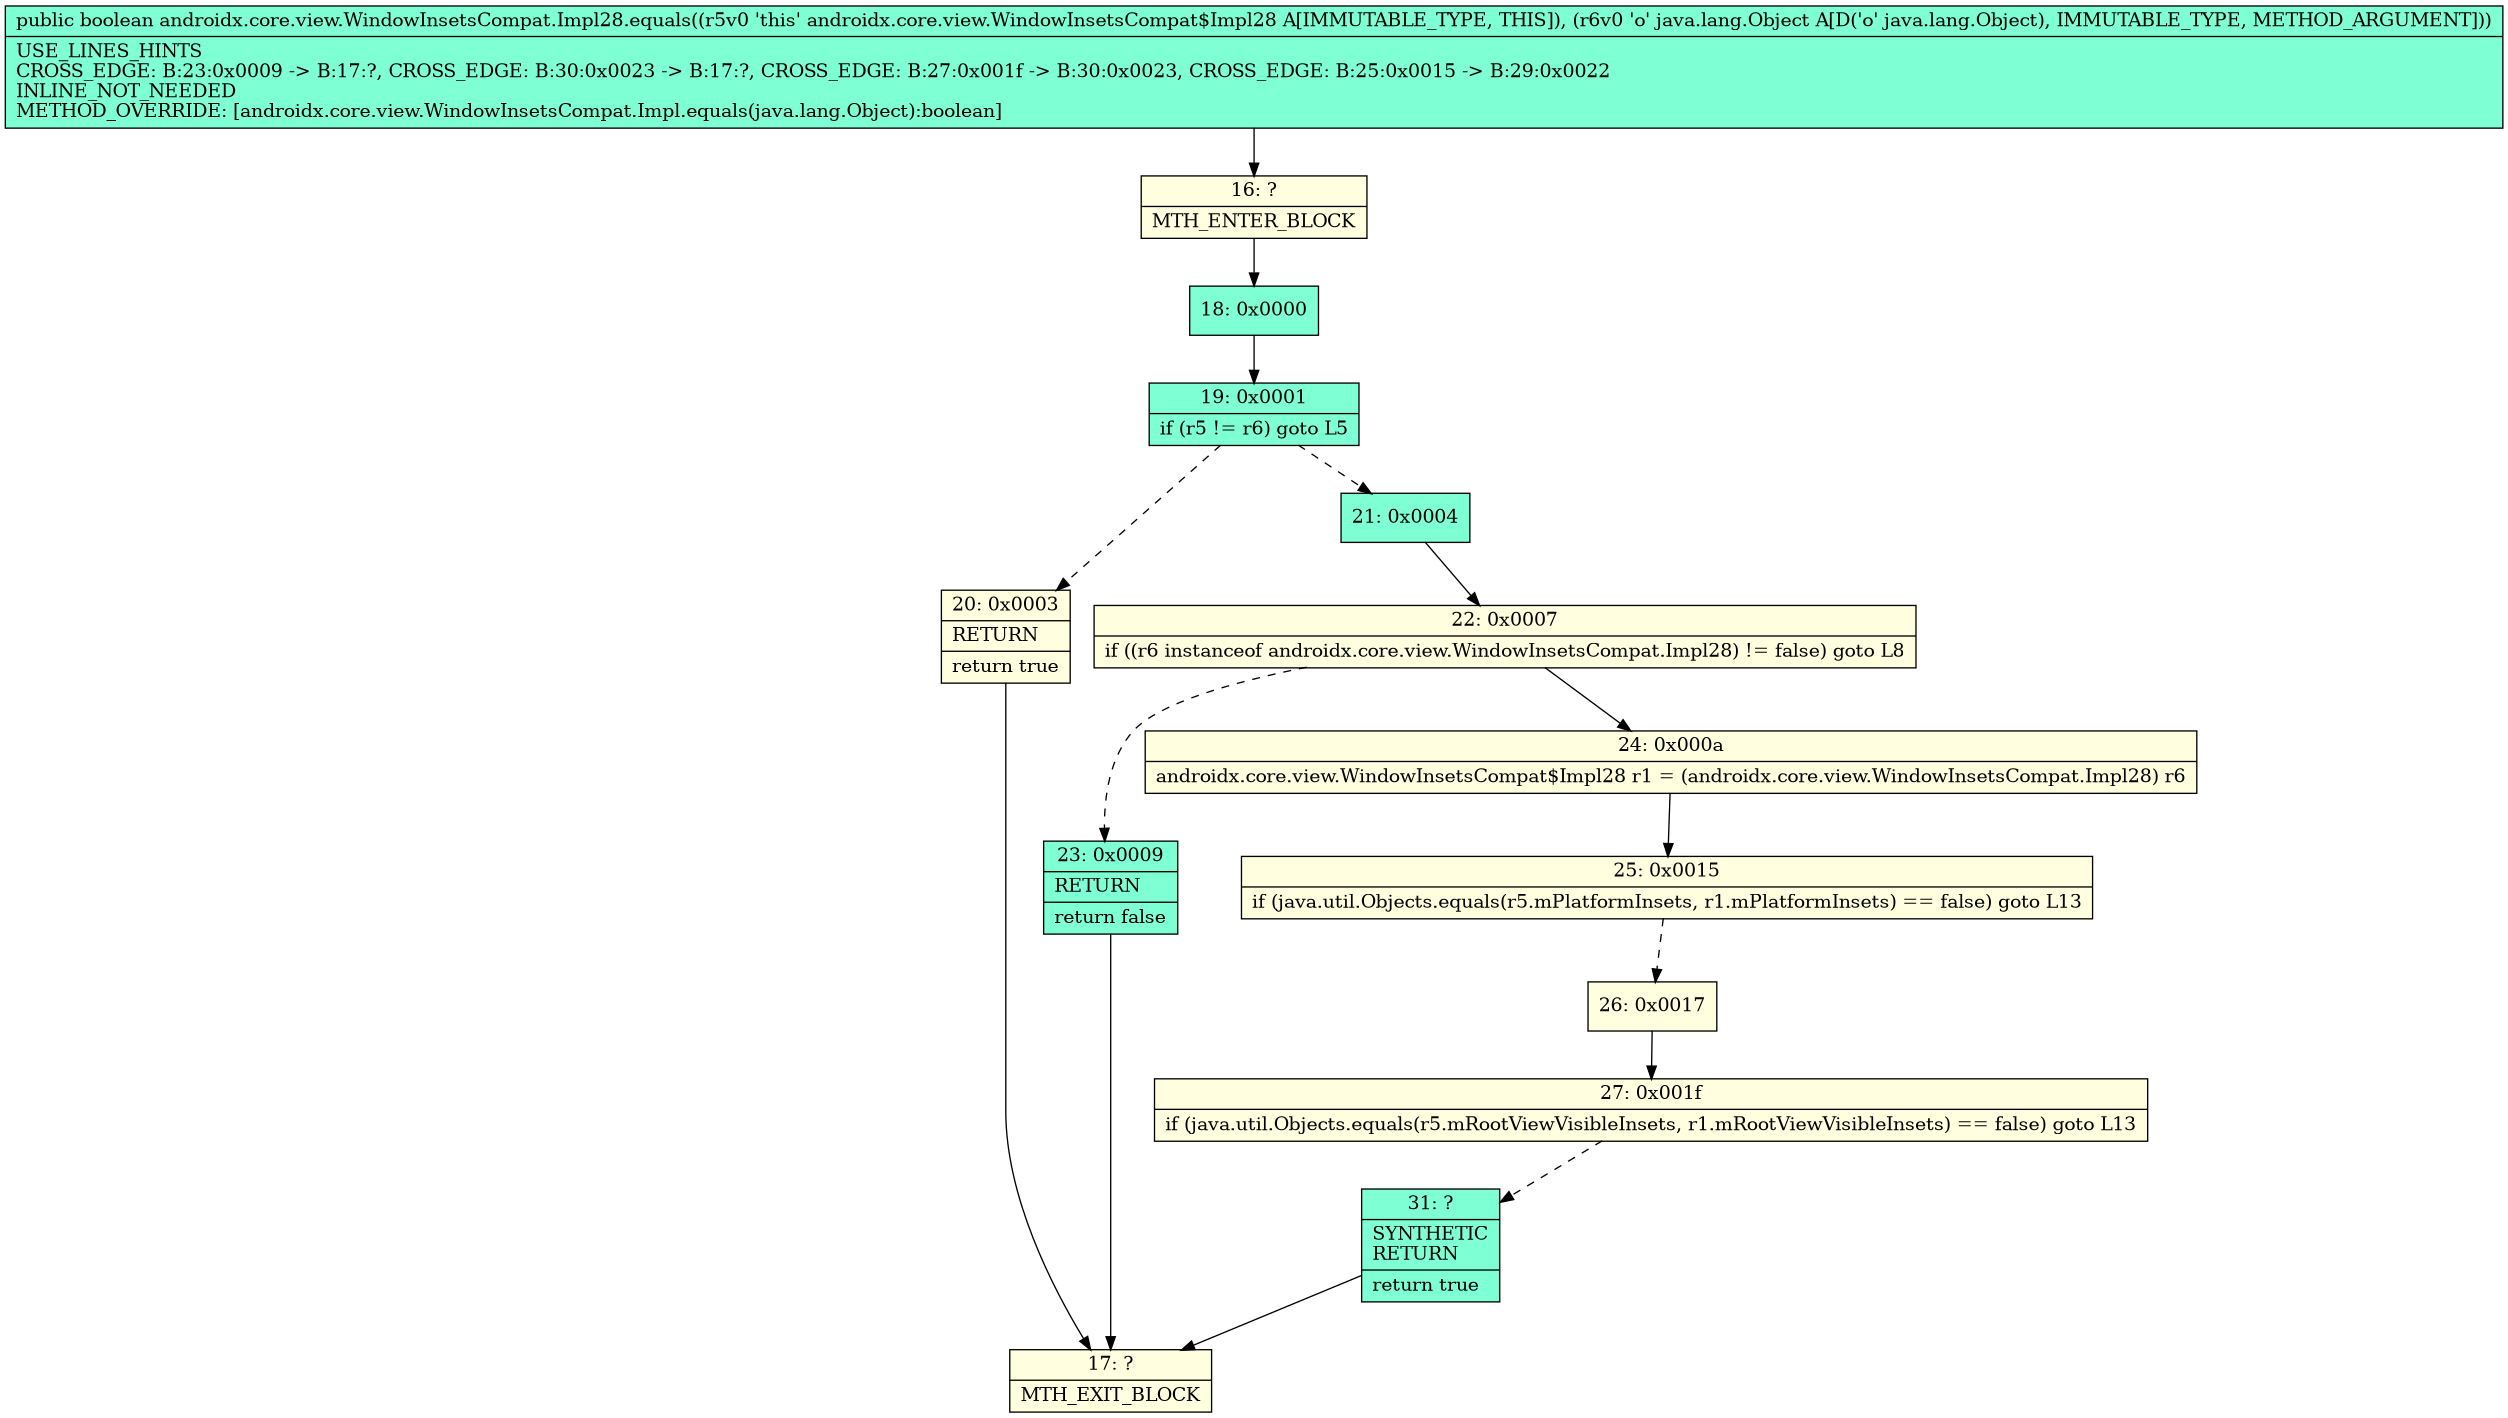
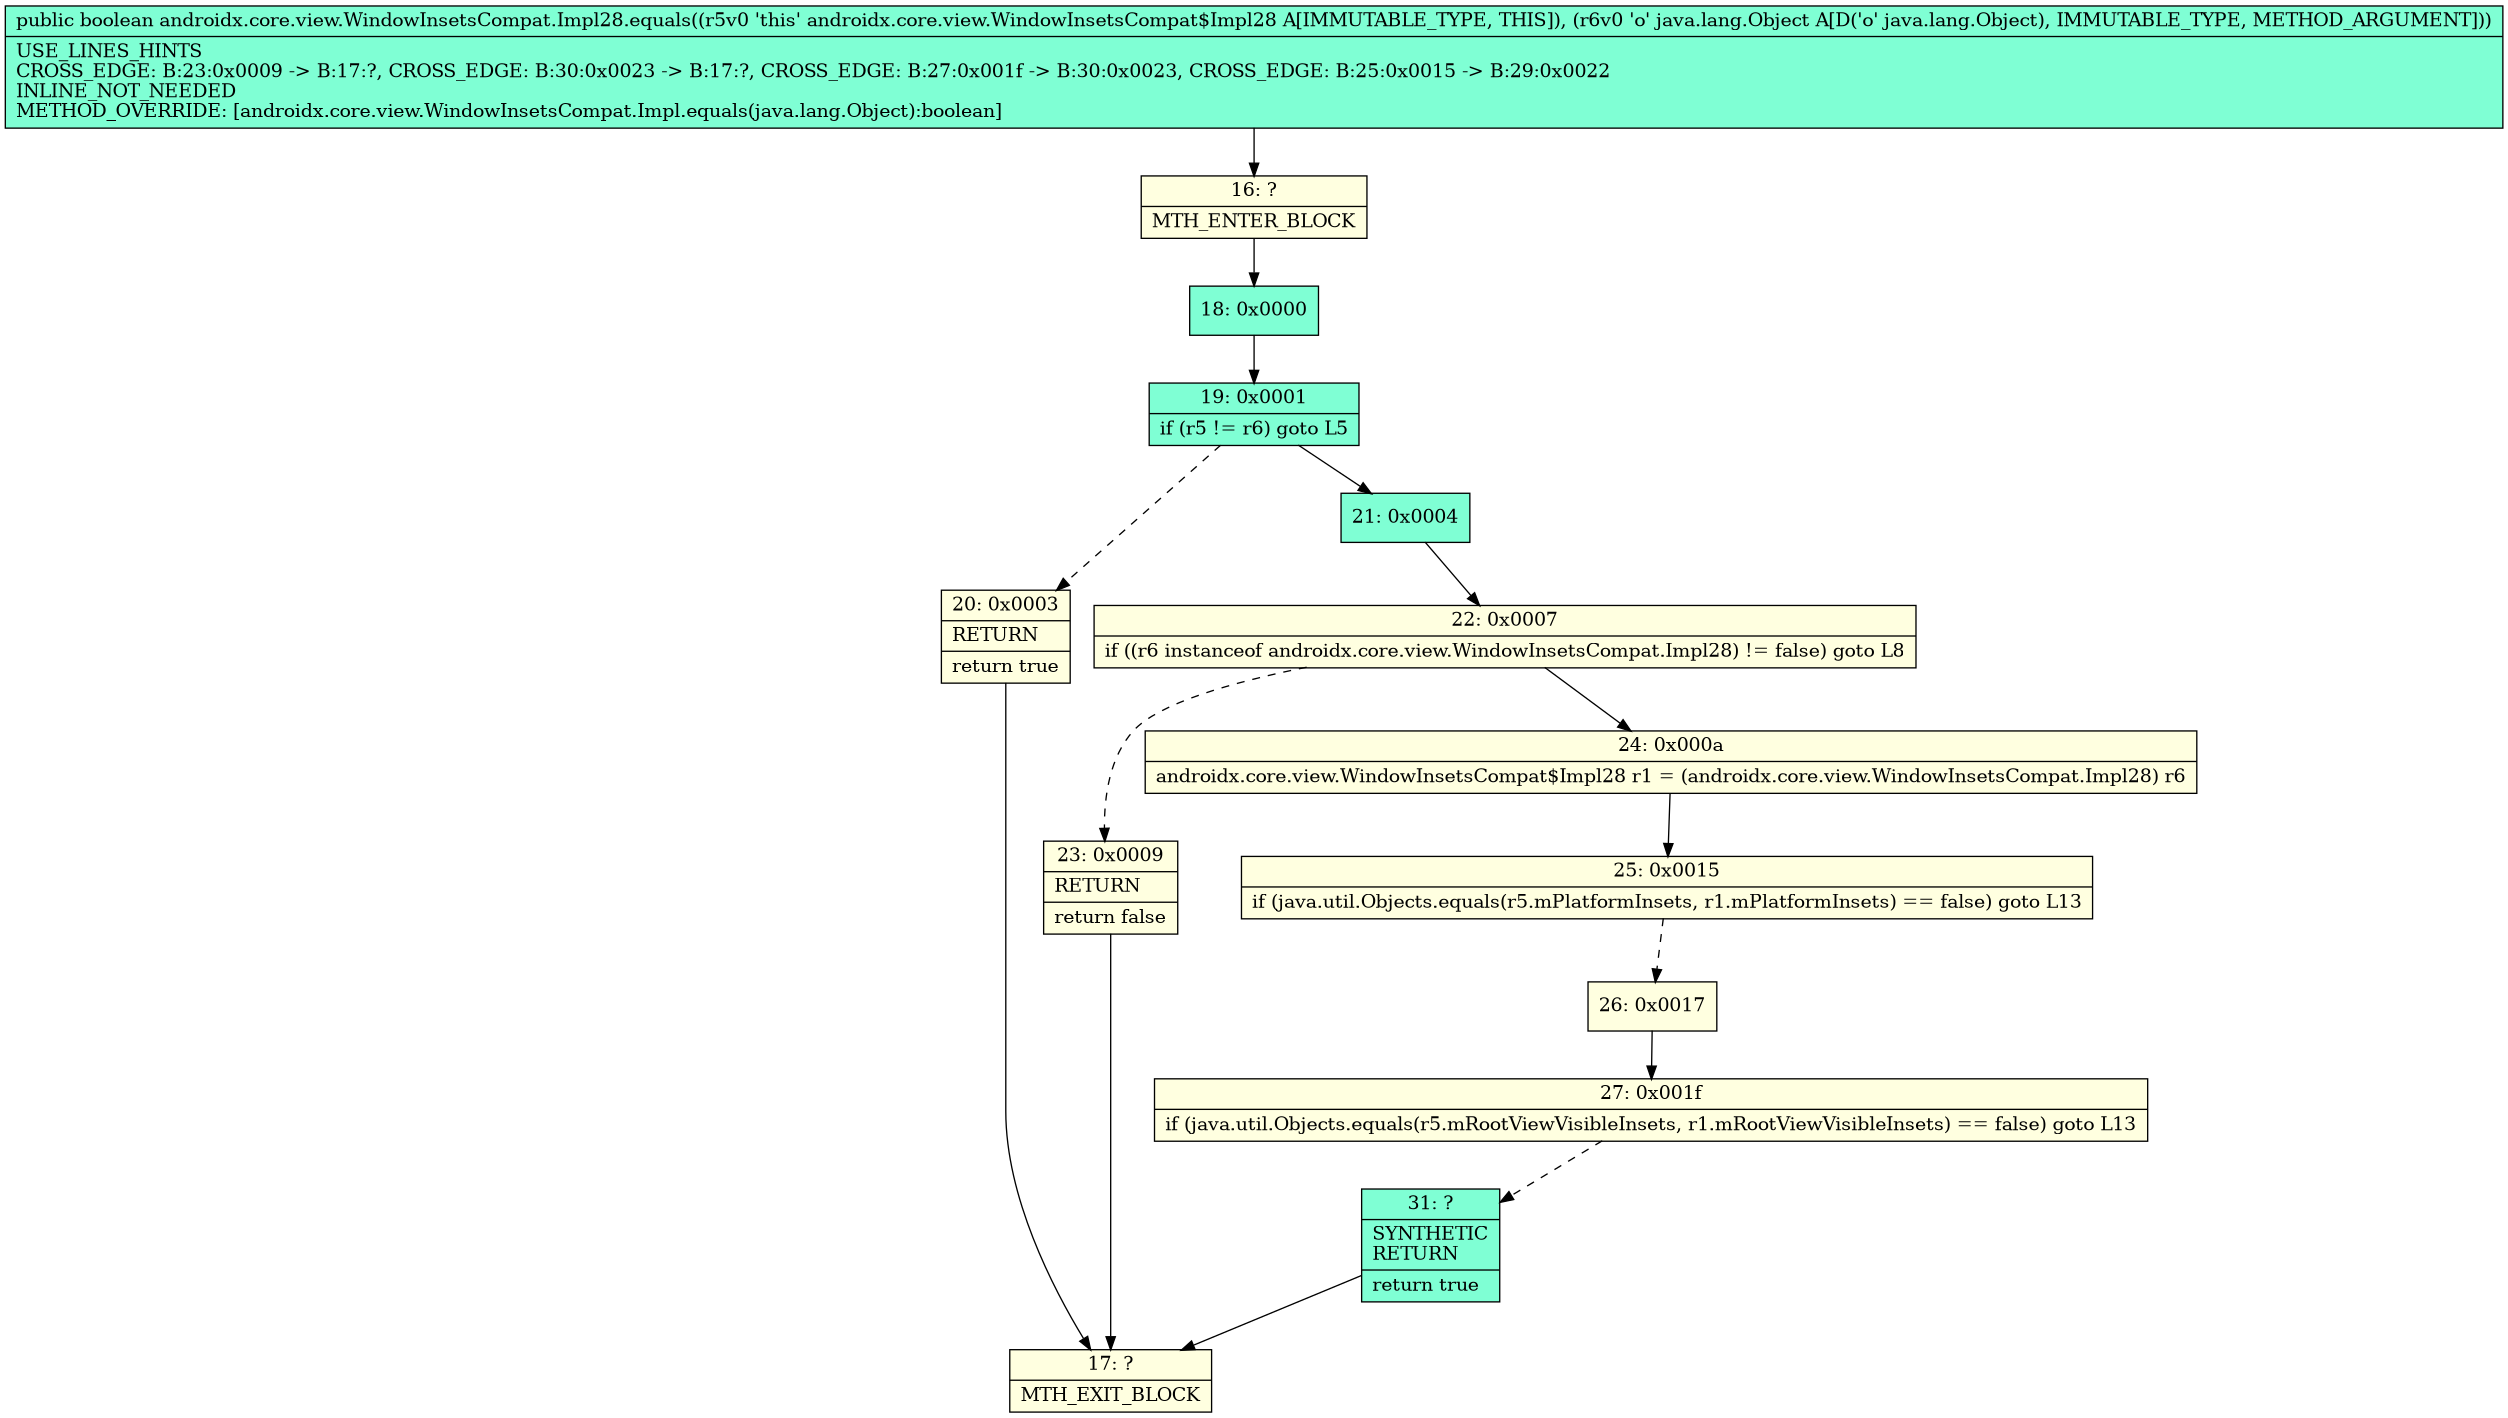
  digraph {
    node [fillcolor=lightyellow shape=record style=filled]
    n1 [label="{16\:\ ?|MTH_ENTER_BLOCK\l}"]
    n2 [fillcolor=aquamarine label="{18\:\ 0x0000}"]
    n3 [fillcolor=aquamarine label="{19\:\ 0x0001|if (r5 != r6) goto L5\l}"]
    n4 [label="{20\:\ 0x0003|RETURN\l|return true\l}"]
    n5 [fillcolor=aquamarine label="{21\:\ 0x0004}"]
    n6 [label="{17\:\ ?|MTH_EXIT_BLOCK\l}"]
    n7 [label="{22\:\ 0x0007|if ((r6 instanceof androidx.core.view.WindowInsetsCompat.Impl28) != false) goto L8\l}"]
-   n8 [fillcolor=aquamarine label="{23\:\ 0x0009|RETURN\l|return false\l}"]
+   n8 [label="{23\:\ 0x0009|RETURN\l|return false\l}"]
    n9 [label="{24\:\ 0x000a|androidx.core.view.WindowInsetsCompat$Impl28 r1 = (androidx.core.view.WindowInsetsCompat.Impl28) r6\l}"]
    n10 [label="{25\:\ 0x0015|if (java.util.Objects.equals(r5.mPlatformInsets, r1.mPlatformInsets) == false) goto L13\l}"]
    n11 [label="{26\:\ 0x0017}"]
    n12 [label="{27\:\ 0x001f|if (java.util.Objects.equals(r5.mRootViewVisibleInsets, r1.mRootViewVisibleInsets) == false) goto L13\l}"]
    n13 [fillcolor=aquamarine label="{31\:\ ?|SYNTHETIC\lRETURN\l|return true\l}"]
    n14 [fillcolor=aquamarine label="{public boolean androidx.core.view.WindowInsetsCompat.Impl28.equals((r5v0 'this' androidx.core.view.WindowInsetsCompat$Impl28 A[IMMUTABLE_TYPE, THIS]), (r6v0 'o' java.lang.Object A[D('o' java.lang.Object), IMMUTABLE_TYPE, METHOD_ARGUMENT]))  | USE_LINES_HINTS\lCROSS_EDGE: B:23:0x0009 \-\> B:17:?, CROSS_EDGE: B:30:0x0023 \-\> B:17:?, CROSS_EDGE: B:27:0x001f \-\> B:30:0x0023, CROSS_EDGE: B:25:0x0015 \-\> B:29:0x0022\lINLINE_NOT_NEEDED\lMETHOD_OVERRIDE: [androidx.core.view.WindowInsetsCompat.Impl.equals(java.lang.Object):boolean]\l}"]
    n1 -> n2
    n2 -> n3
    n3 -> n4 [style=dashed]
-   n3 -> n5 [style=dashed]
+   n3 -> n5
    n4 -> n6
    n5 -> n7
    n7 -> n8 [style=dashed]
    n7 -> n9
    n8 -> n6
    n9 -> n10
    n10 -> n11 [style=dashed]
    n11 -> n12
    n12 -> n13 [style=dashed]
    n13 -> n6
    n14 -> n1
  }
